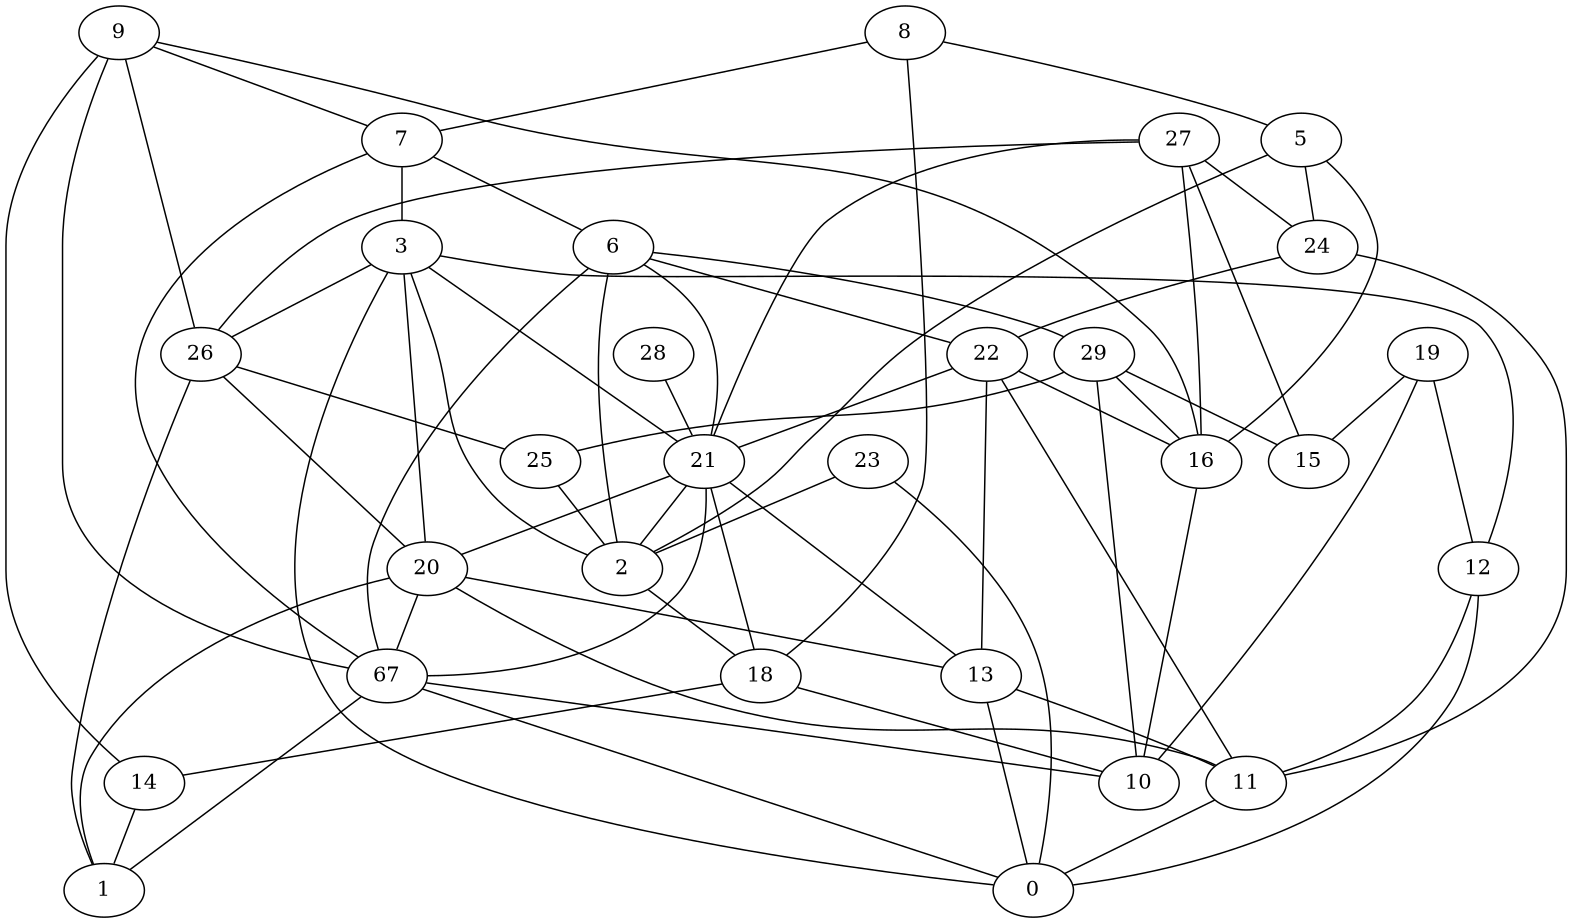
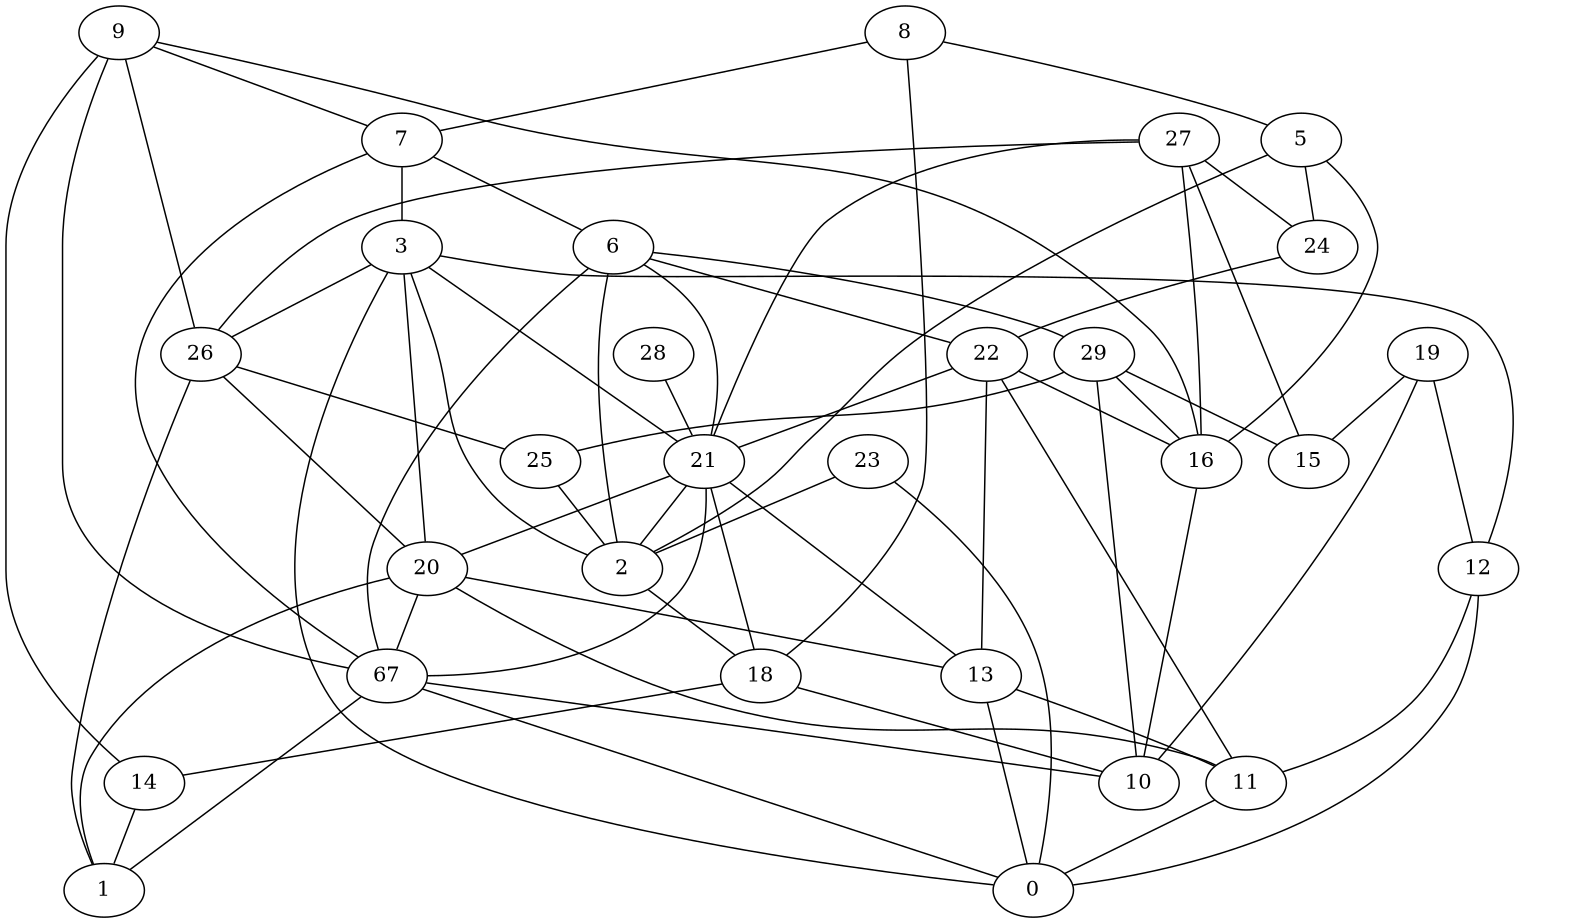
  digraph {
    edge [color=black dir=none]
    20
    1
    13
    11
    n5 [label=67]
    0
    29
    15
    10
    25
    16
    19
    12
    28
    21
    18
    2
    9
    14
    26
    7
    6
    22
    3
    23
    8
    5
    24
    27
    subgraph sub_1 {
      20
      1
      13
      11
      n5
      0
      29
      15
      10
      25
      16
      19
      12
      28
      21
      18
      2
      9
      14
      26
      7
      6
      22
      3
      23
      8
      5
      24
      27
    }
    20 -> 1
    20 -> 13
    20 -> 11
    20 -> n5
    13 -> 11
    13 -> 0
    11 -> 0
    n5 -> 1
    n5 -> 0
    n5 -> 10
    29 -> 15
    29 -> 10
    29 -> 25
    29 -> 16
    25 -> 2
    16 -> 10
    19 -> 15
    19 -> 10
    19 -> 12
    12 -> 11
    12 -> 0
    28 -> 21
    21 -> 20
    21 -> 13
    21 -> n5
    21 -> 18
    21 -> 2
    18 -> 10
    18 -> 14
    2 -> 18
    9 -> n5
    9 -> 16
    9 -> 14
    9 -> 26
    9 -> 7
    14 -> 1
    26 -> 20
    26 -> 1
    26 -> 25
    7 -> n5
    7 -> 6
    7 -> 3
    6 -> n5
    6 -> 29
    6 -> 21
    6 -> 2
    6 -> 22
    22 -> 13
    22 -> 11
    22 -> 16
    22 -> 21
    3 -> 20
    3 -> 0
    3 -> 12
    3 -> 21
    3 -> 2
    3 -> 26
    23 -> 0
    23 -> 2
    8 -> 18
    8 -> 7
    8 -> 5
    5 -> 16
    5 -> 2
    5 -> 24
-   24 -> 11
    24 -> 22
    27 -> 15
    27 -> 16
    27 -> 21
    27 -> 26
    27 -> 24
  }
